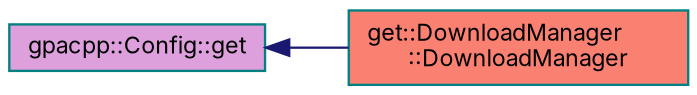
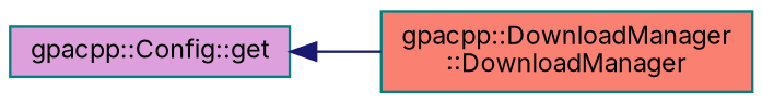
  digraph {
    rankdir=LR
    fontname=Inter
    node [color=teal fontname=Inter fontsize=10 shape=record style=filled]
    n1 [fillcolor=plum fontcolor=black height=0.2 label="gpacpp::Config::get" width=0.4]
-   n2 [fillcolor=salmon height=0.2 label="get::DownloadManager\l::DownloadManager" width=0.4]
+   n2 [fillcolor=salmon height=0.2 label="gpacpp::DownloadManager\l::DownloadManager" width=0.4]
    n1 -> n2 [color=midnightblue dir=back fontname=Inter fontsize=10 labelfontname=Helvetica labelfontsize=10 style=solid]
  }
